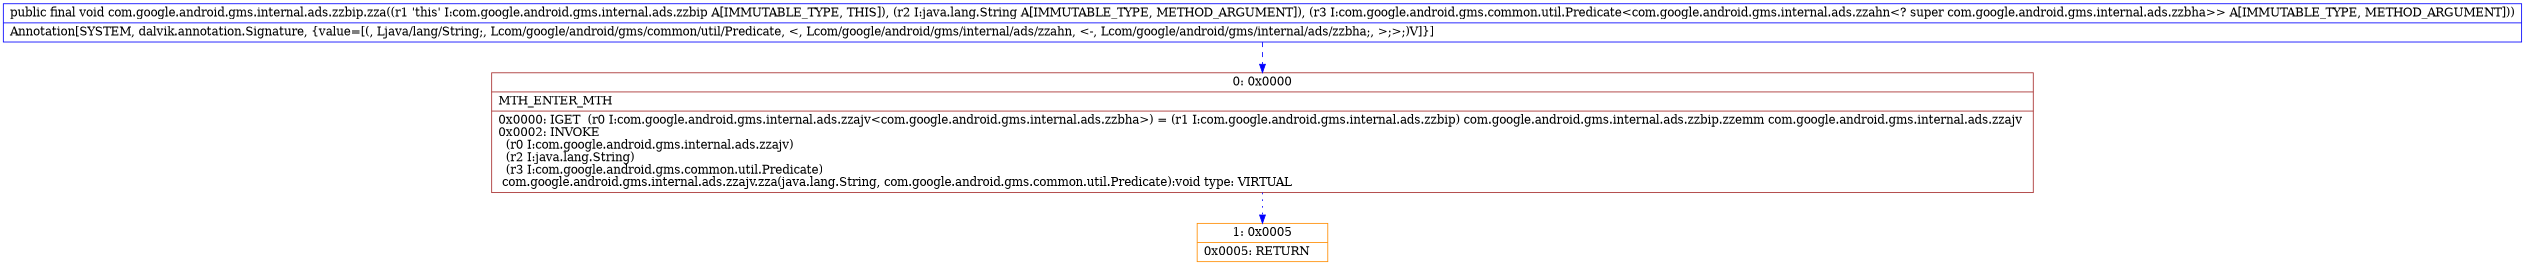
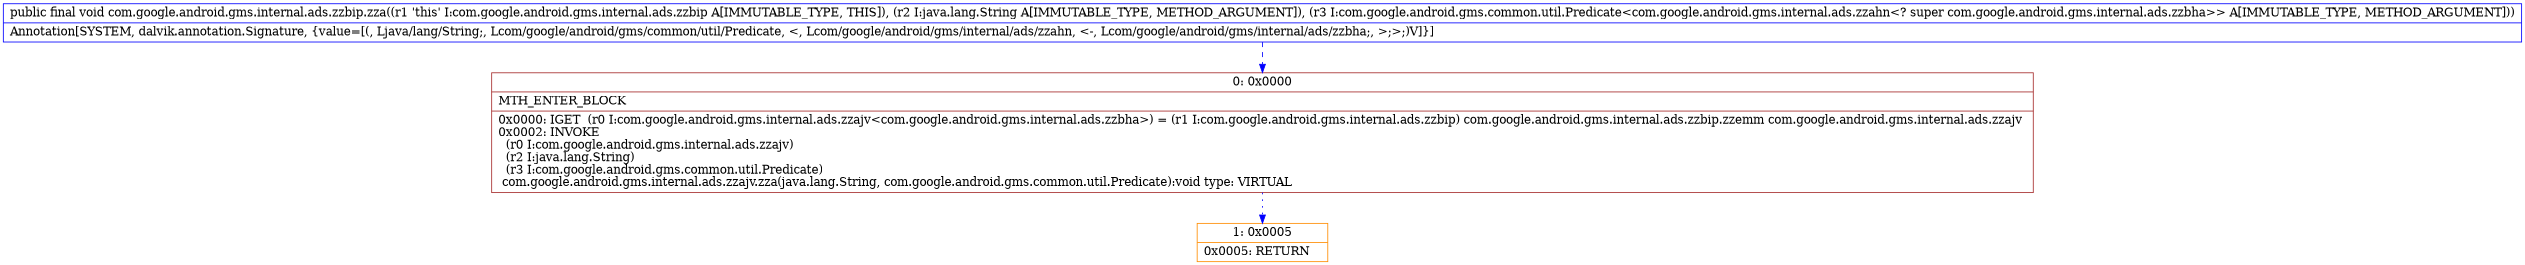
  digraph {
    node [shape=record]
    edge [color=blue]
-   n1 [label="{0\:\ 0x0000|MTH_ENTER_MTH\l|0x0000: IGET  (r0 I:com.google.android.gms.internal.ads.zzajv\<com.google.android.gms.internal.ads.zzbha\>) = (r1 I:com.google.android.gms.internal.ads.zzbip) com.google.android.gms.internal.ads.zzbip.zzemm com.google.android.gms.internal.ads.zzajv \l0x0002: INVOKE  \l  (r0 I:com.google.android.gms.internal.ads.zzajv)\l  (r2 I:java.lang.String)\l  (r3 I:com.google.android.gms.common.util.Predicate)\l com.google.android.gms.internal.ads.zzajv.zza(java.lang.String, com.google.android.gms.common.util.Predicate):void type: VIRTUAL \l}" color=brown]
+   n1 [label="{0\:\ 0x0000|MTH_ENTER_BLOCK\l|0x0000: IGET  (r0 I:com.google.android.gms.internal.ads.zzajv\<com.google.android.gms.internal.ads.zzbha\>) = (r1 I:com.google.android.gms.internal.ads.zzbip) com.google.android.gms.internal.ads.zzbip.zzemm com.google.android.gms.internal.ads.zzajv \l0x0002: INVOKE  \l  (r0 I:com.google.android.gms.internal.ads.zzajv)\l  (r2 I:java.lang.String)\l  (r3 I:com.google.android.gms.common.util.Predicate)\l com.google.android.gms.internal.ads.zzajv.zza(java.lang.String, com.google.android.gms.common.util.Predicate):void type: VIRTUAL \l}" color=brown]
    n2 [label="{1\:\ 0x0005|0x0005: RETURN   \l}" color=darkorange]
    n3 [label="{public final void com.google.android.gms.internal.ads.zzbip.zza((r1 'this' I:com.google.android.gms.internal.ads.zzbip A[IMMUTABLE_TYPE, THIS]), (r2 I:java.lang.String A[IMMUTABLE_TYPE, METHOD_ARGUMENT]), (r3 I:com.google.android.gms.common.util.Predicate\<com.google.android.gms.internal.ads.zzahn\<? super com.google.android.gms.internal.ads.zzbha\>\> A[IMMUTABLE_TYPE, METHOD_ARGUMENT]))  | Annotation[SYSTEM, dalvik.annotation.Signature, \{value=[(, Ljava\/lang\/String;, Lcom\/google\/android\/gms\/common\/util\/Predicate, \<, Lcom\/google\/android\/gms\/internal\/ads\/zzahn, \<\-, Lcom\/google\/android\/gms\/internal\/ads\/zzbha;, \>;\>;)V]\}]\l}" color=blue]
    n1 -> n2 [style=dotted]
    n3 -> n1 [style=dashed]
  }
